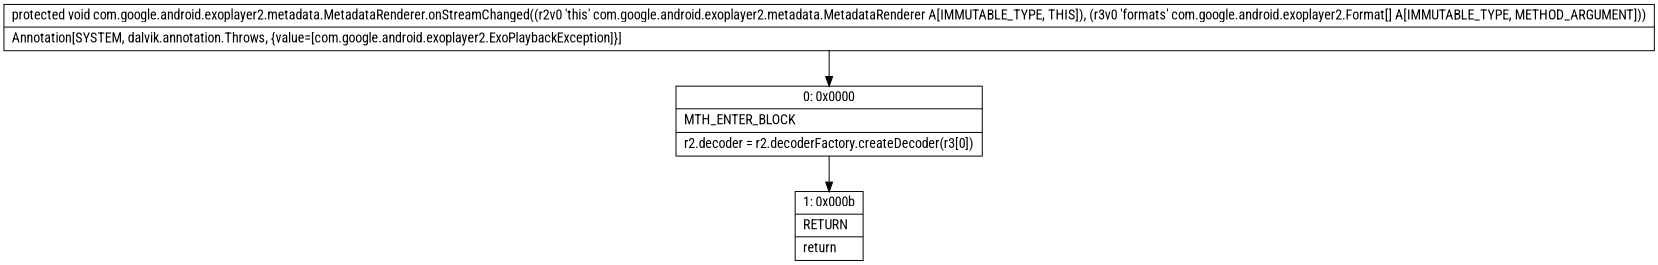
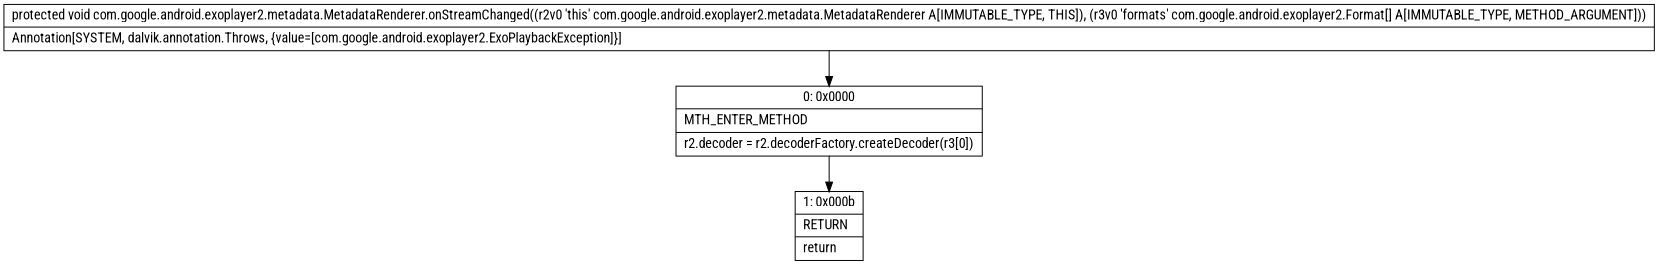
  digraph {
    fontname="Roboto Condensed"
    node [shape=record fontname="Roboto Condensed"]
    edge [fontname="Roboto Condensed"]
-   n1 [label="{0\:\ 0x0000|MTH_ENTER_BLOCK\l|r2.decoder = r2.decoderFactory.createDecoder(r3[0])\l}"]
+   n1 [label="{0\:\ 0x0000|MTH_ENTER_METHOD\l|r2.decoder = r2.decoderFactory.createDecoder(r3[0])\l}"]
    n2 [label="{1\:\ 0x000b|RETURN\l|return\l}"]
    n3 [label="{protected void com.google.android.exoplayer2.metadata.MetadataRenderer.onStreamChanged((r2v0 'this' com.google.android.exoplayer2.metadata.MetadataRenderer A[IMMUTABLE_TYPE, THIS]), (r3v0 'formats' com.google.android.exoplayer2.Format[] A[IMMUTABLE_TYPE, METHOD_ARGUMENT]))  | Annotation[SYSTEM, dalvik.annotation.Throws, \{value=[com.google.android.exoplayer2.ExoPlaybackException]\}]\l}"]
    n1 -> n2
    n3 -> n1
  }
